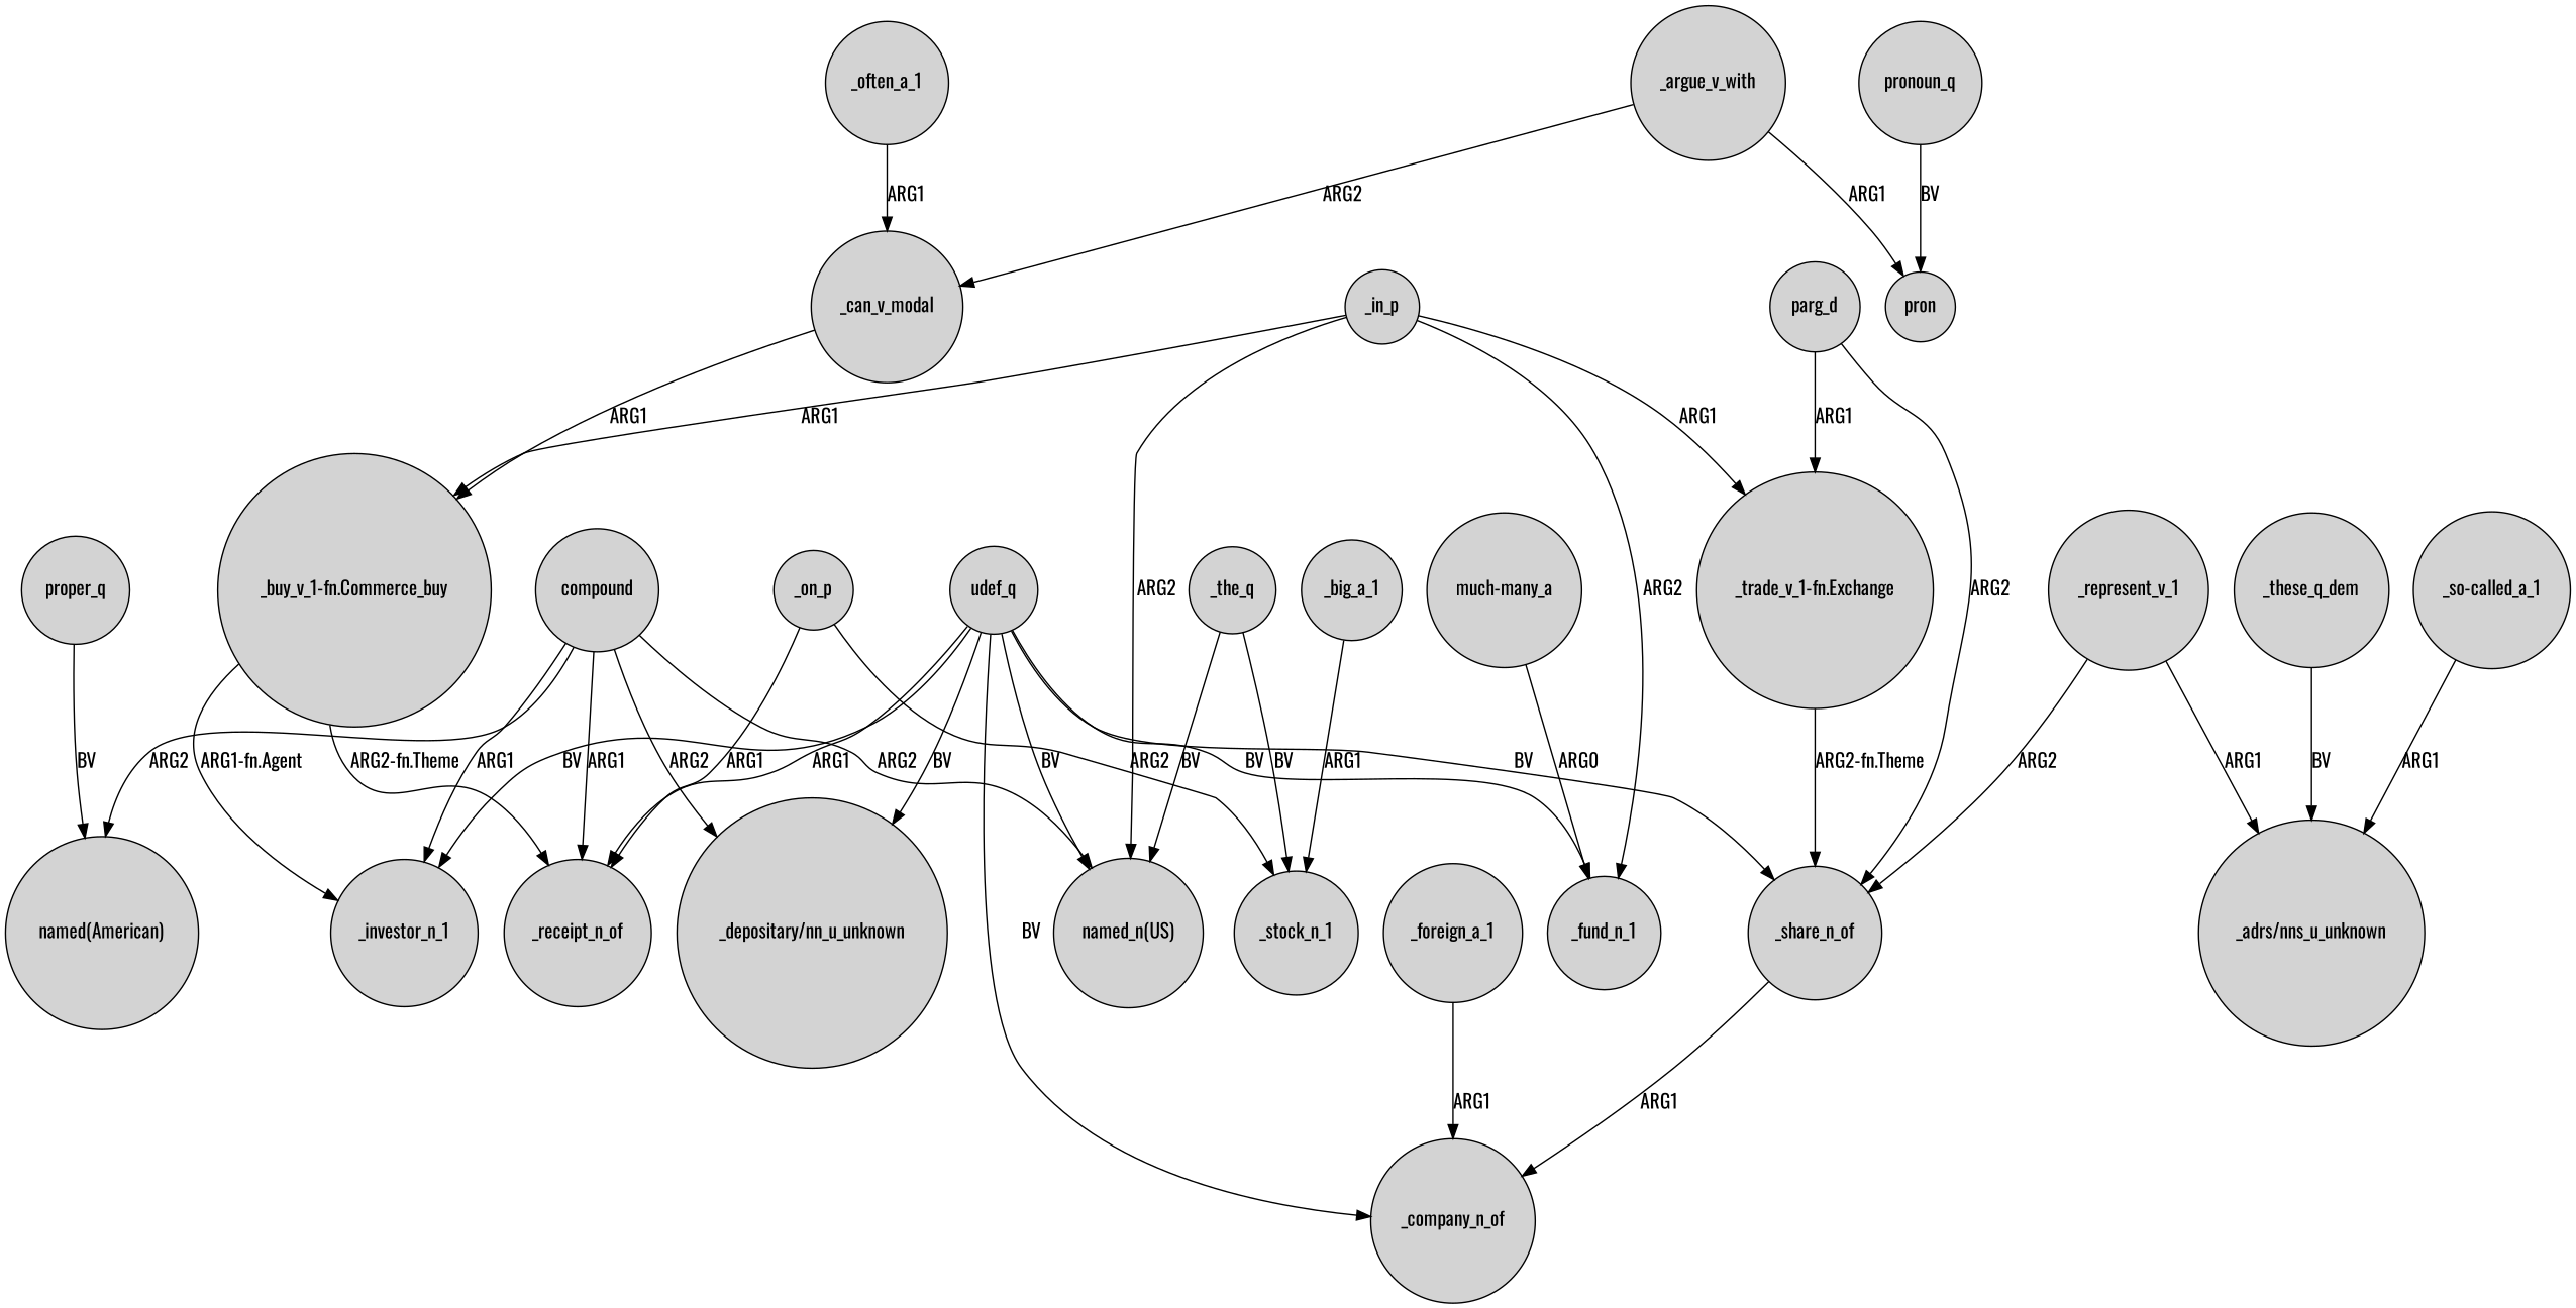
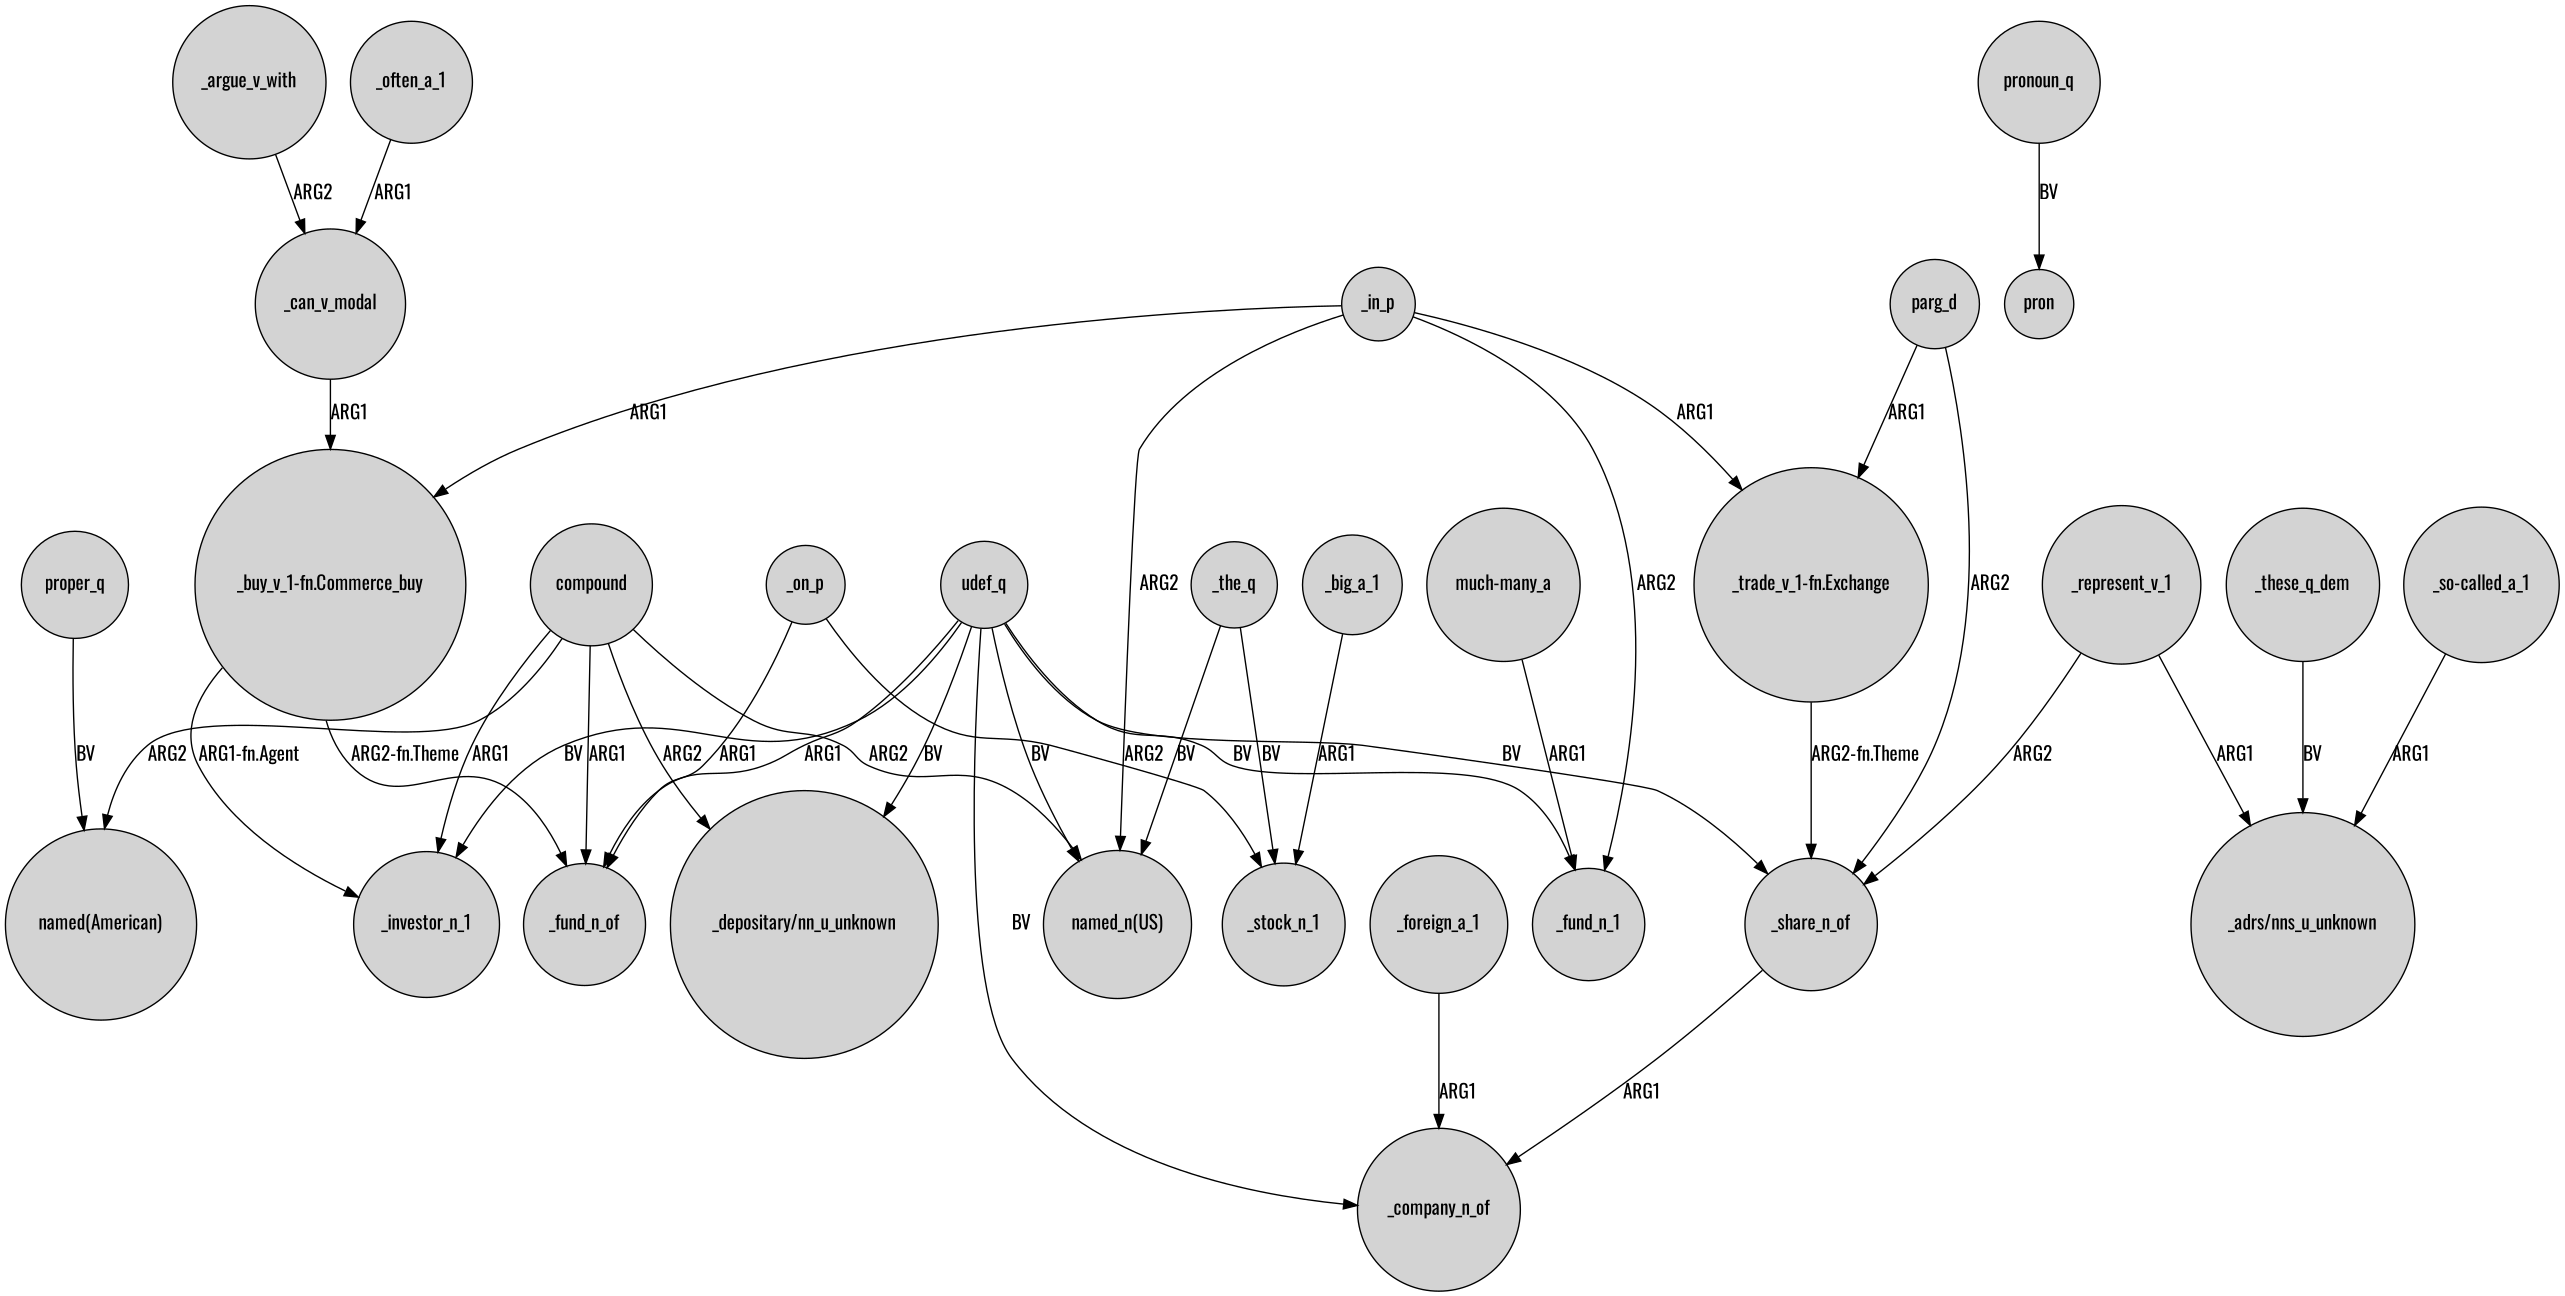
  digraph {
    fontname=Oswald
    node [fontname=Oswald shape=circle style=filled]
    edge [fontname=Oswald]
    _argue_v_with
    _can_v_modal
    pron
    "_buy_v_1-fn.Commerce_buy"
    _investor_n_1
-   _receipt_n_of
+   _receipt_n_of [label=_fund_n_of]
    udef_q
    "named_n(US)"
    _share_n_of
    "_depositary/nn_u_unknown"
    _fund_n_1
    _company_n_of
    _these_q_dem
    "_adrs/nns_u_unknown"
    "_so-called_a_1"
    parg_d
    "_trade_v_1-fn.Exchange"
    proper_q
    "named(American)"
    _the_q
    _stock_n_1
    _often_a_1
    _in_p
    _represent_v_1
    compound
    _on_p
    pronoun_q
    _foreign_a_1
    "much-many_a"
    _big_a_1
    _argue_v_with -> _can_v_modal [label=ARG2]
-   _argue_v_with -> pron [label=ARG1]
    _can_v_modal -> "_buy_v_1-fn.Commerce_buy" [label=ARG1]
    "_buy_v_1-fn.Commerce_buy" -> _investor_n_1 [label="ARG1-fn.Agent"]
    "_buy_v_1-fn.Commerce_buy" -> _receipt_n_of [label="ARG2-fn.Theme"]
    udef_q -> _investor_n_1 [label=BV]
    udef_q -> _receipt_n_of [label=ARG1]
    udef_q -> "named_n(US)" [label=BV]
    udef_q -> _share_n_of [label=BV]
    udef_q -> "_depositary/nn_u_unknown" [label=BV]
    udef_q -> _fund_n_1 [label=BV]
    udef_q -> _company_n_of [label=BV]
    _share_n_of -> _company_n_of [label=ARG1]
    _these_q_dem -> "_adrs/nns_u_unknown" [label=BV]
    "_so-called_a_1" -> "_adrs/nns_u_unknown" [label=ARG1]
    parg_d -> _share_n_of [label=ARG2]
    parg_d -> "_trade_v_1-fn.Exchange" [label=ARG1]
    "_trade_v_1-fn.Exchange" -> _share_n_of [label="ARG2-fn.Theme"]
    proper_q -> "named(American)" [label=BV]
    _the_q -> "named_n(US)" [label=BV]
    _the_q -> _stock_n_1 [label=BV]
    _often_a_1 -> _can_v_modal [label=ARG1]
    _in_p -> "_buy_v_1-fn.Commerce_buy" [label=ARG1]
    _in_p -> "named_n(US)" [label=ARG2]
    _in_p -> _fund_n_1 [label=ARG2]
    _in_p -> "_trade_v_1-fn.Exchange" [label=ARG1]
    _represent_v_1 -> _share_n_of [label=ARG2]
    _represent_v_1 -> "_adrs/nns_u_unknown" [label=ARG1]
    compound -> _investor_n_1 [label=ARG1]
    compound -> _receipt_n_of [label=ARG1]
    compound -> "named_n(US)" [label=ARG2]
    compound -> "_depositary/nn_u_unknown" [label=ARG2]
    compound -> "named(American)" [label=ARG2]
    _on_p -> _receipt_n_of [label=ARG1]
    _on_p -> _stock_n_1 [label=ARG2]
    pronoun_q -> pron [label=BV]
    _foreign_a_1 -> _company_n_of [label=ARG1]
-   "much-many_a" -> _fund_n_1 [label=ARG0]
+   "much-many_a" -> _fund_n_1 [label=ARG1]
    _big_a_1 -> _stock_n_1 [label=ARG1]
  }
